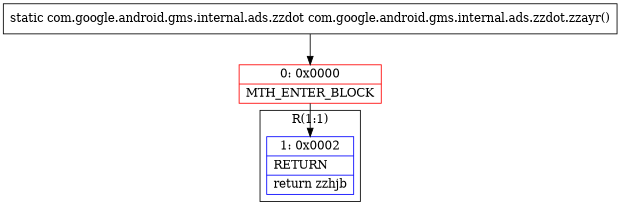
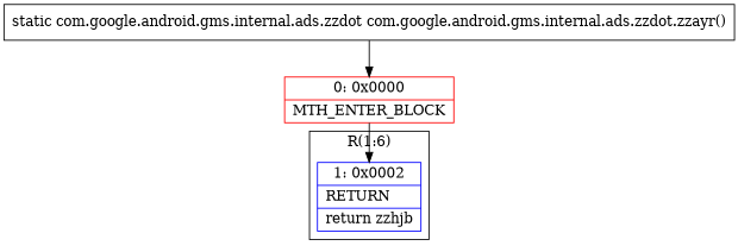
  digraph {
    node [shape=record]
    n1 [color=blue label="{1\:\ 0x0002|RETURN\l|return zzhjb\l}"]
    n2 [color=red label="{0\:\ 0x0000|MTH_ENTER_BLOCK\l}"]
    n3 [label="{static com.google.android.gms.internal.ads.zzdot com.google.android.gms.internal.ads.zzdot.zzayr() }"]
    subgraph cluster_1 {
-     label="R(1:1)"
+     label="R(1:6)"
      n1
    }
    n2 -> n1
    n3 -> n2
  }
